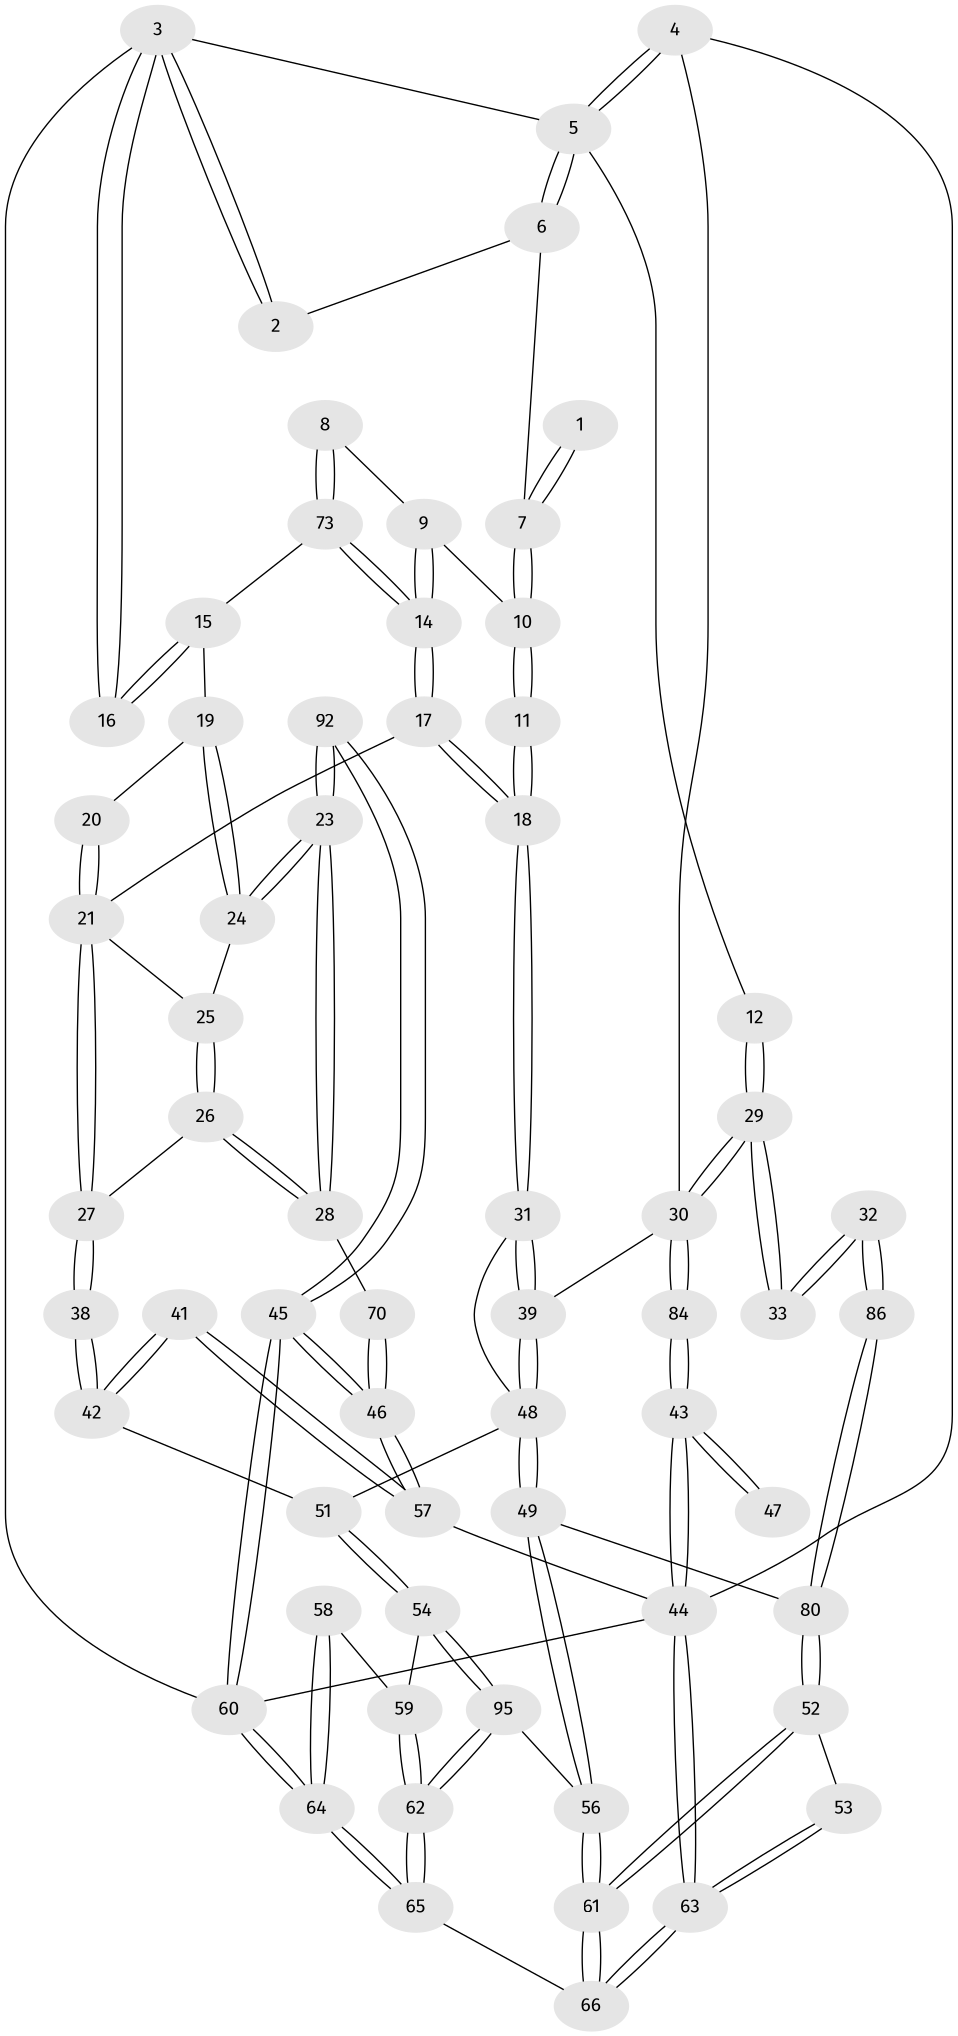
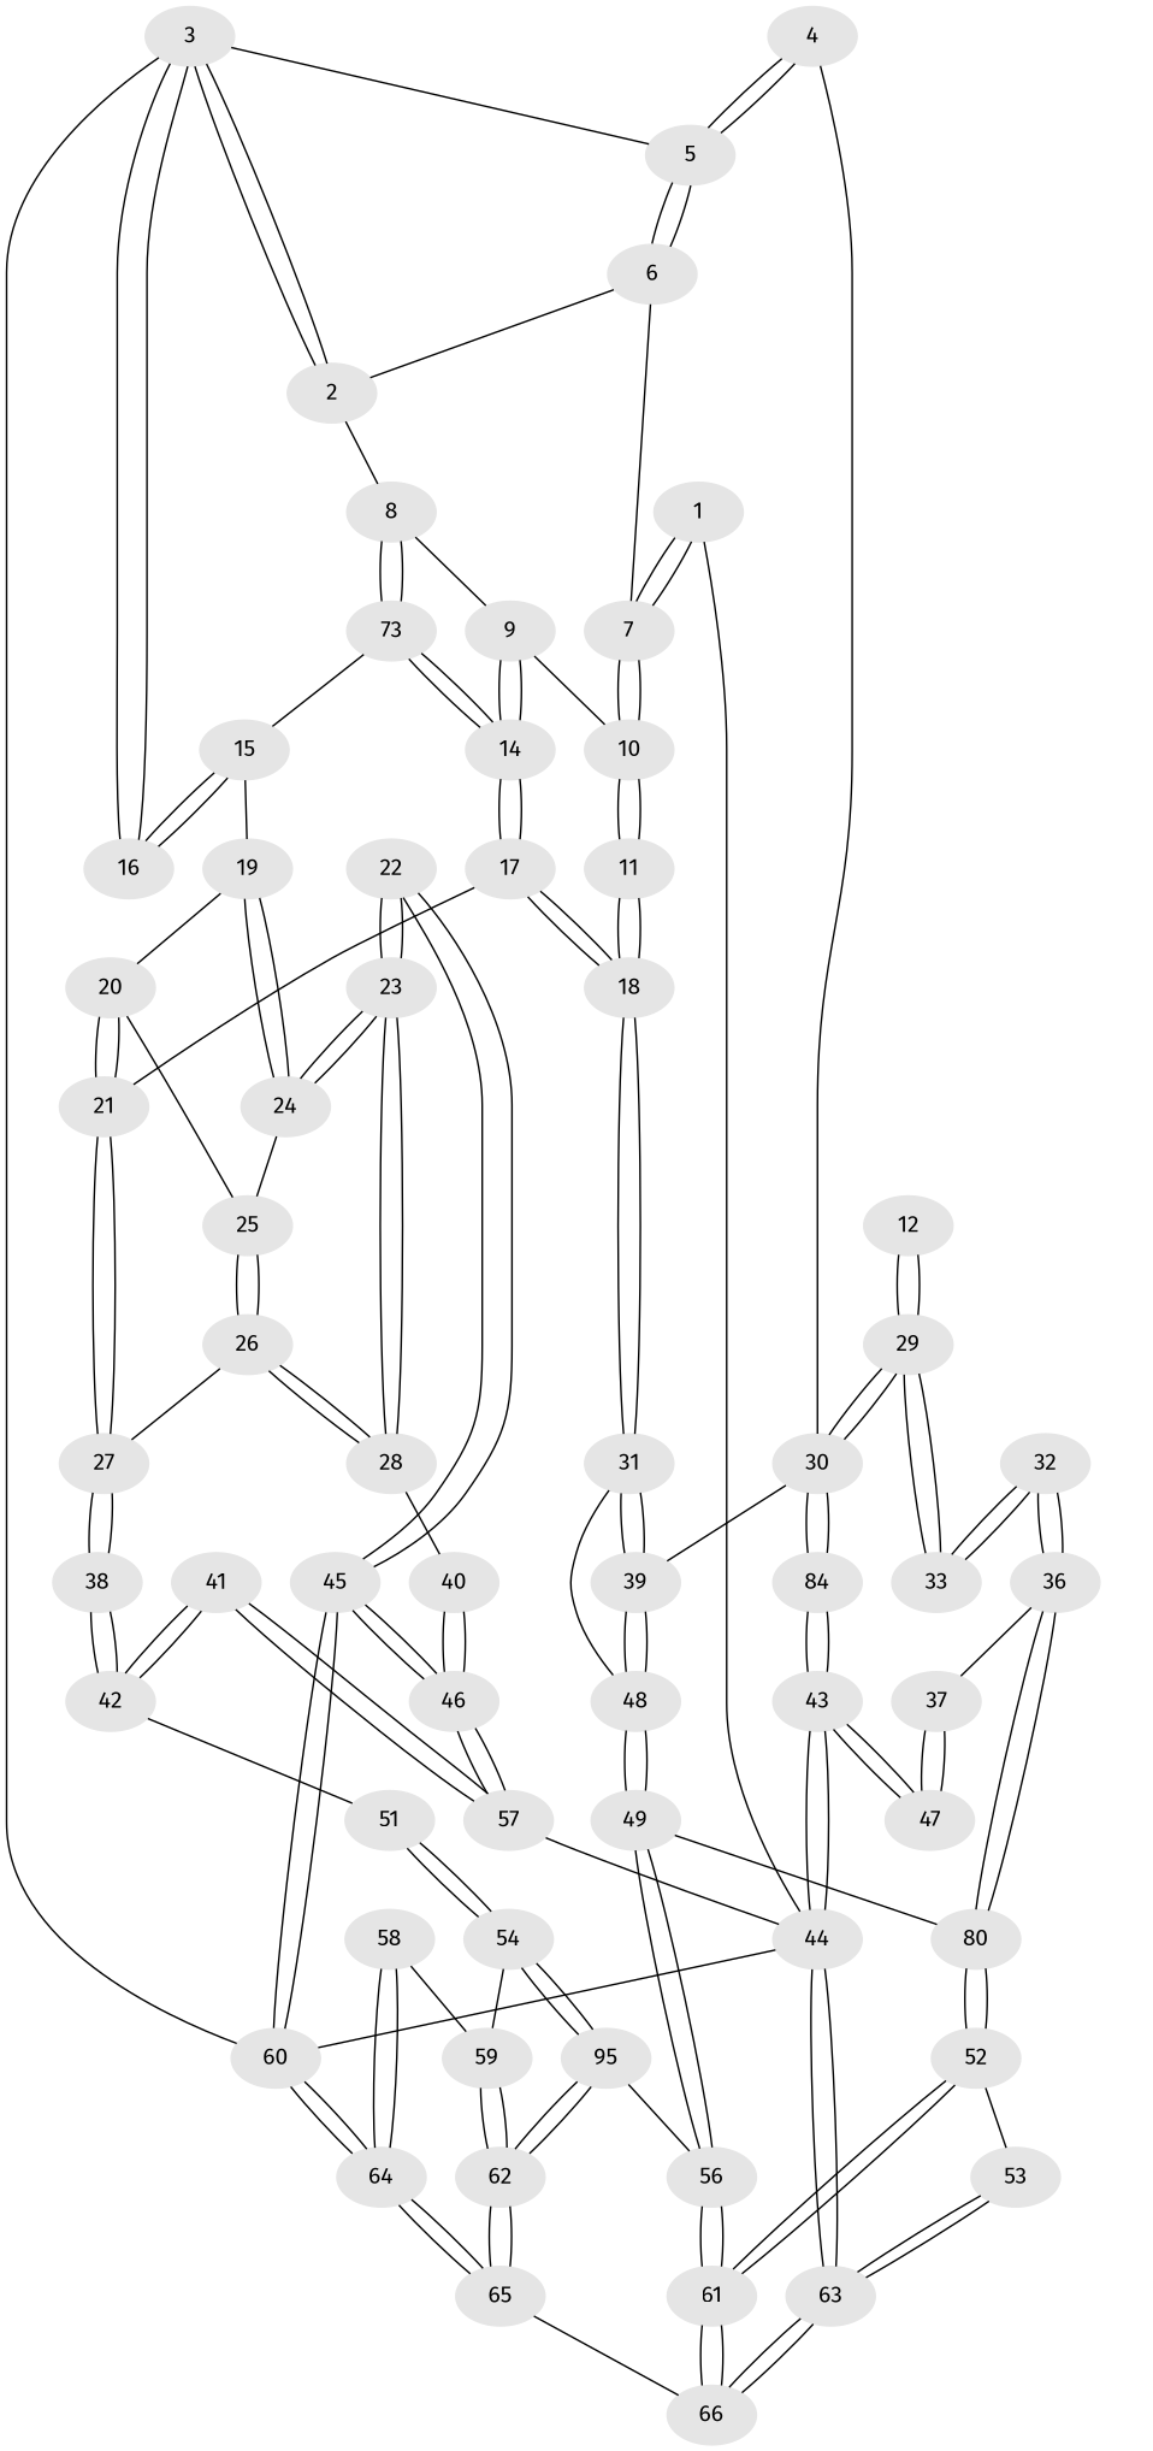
  graph {
    fontname="Fira Sans"
    node [color=gray90 fontname="Fira Sans" style=filled]
    edge [fontname="Fira Sans"]
    1
    7
    2
    3
    8
    10
    16
    60
    5
    9
    n11 [label=73]
    4
    30
    44
    64
    6
    12
    n18 [label=84]
    39
    63
    29
    11
    14
    15
    17
    18
    31
    33
    19
    21
    20
    24
-   22 [label=92]
+   22
    23
    45
    27
    48
    25
    26
    38
    28
    46
-   40 [label=70]
+   40
    42
    43
    32
-   36 [label=86]
+   36
+   37
    n49 [label=80]
    47
    52
    51
    49
    41
    57
    54
    66
    53
    56
    61
    n61 [label=95]
    59
    62
    65
    58
    1 -- 7
    1 -- 7
    7 -- 10
    7 -- 10
    2 -- 3
    2 -- 3
+   2 -- 8
    3 -- 16
    3 -- 16
    3 -- 60
    3 -- 5
    8 -- 9
    8 -- n11
    8 -- n11
    10 -- 11
    10 -- 11
    60 -- 64
    60 -- 64
    5 -- 6
    5 -- 6
-   5 -- 12
    9 -- 10
    9 -- 14
    9 -- 14
    n11 -- 14
    n11 -- 14
    n11 -- 15
    4 -- 5
    4 -- 5
    4 -- 30
-   4 -- 44
+   1 -- 44
    30 -- n18
    30 -- n18
    30 -- 39
    44 -- 60
    44 -- 63
    44 -- 63
    64 -- 65
    64 -- 65
    6 -- 7
    6 -- 2
    12 -- 29
    12 -- 29
    n18 -- 43
    n18 -- 43
    39 -- 48
    39 -- 48
    63 -- 66
    63 -- 66
    29 -- 30
    29 -- 30
    29 -- 33
    29 -- 33
    11 -- 18
    11 -- 18
    14 -- 17
    14 -- 17
    15 -- 16
    15 -- 16
    15 -- 19
    17 -- 18
    17 -- 18
    17 -- 21
    18 -- 31
    18 -- 31
    31 -- 39
    31 -- 39
    31 -- 48
    19 -- 20
    19 -- 24
    19 -- 24
    21 -- 27
    21 -- 27
    20 -- 21
    20 -- 21
-   21 -- 25
+   20 -- 25
    24 -- 25
    22 -- 23
    22 -- 23
    22 -- 45
    22 -- 45
    23 -- 24
    23 -- 24
    23 -- 28
    23 -- 28
    45 -- 60
    45 -- 60
    45 -- 46
    45 -- 46
    27 -- 38
    27 -- 38
-   48 -- 51
    48 -- 49
    48 -- 49
    25 -- 26
    25 -- 26
    26 -- 27
    26 -- 28
    26 -- 28
    38 -- 42
    38 -- 42
    28 -- 40
    46 -- 57
    46 -- 57
    40 -- 46
    40 -- 46
    42 -- 51
    43 -- 44
    43 -- 44
    43 -- 47
    43 -- 47
    32 -- 33
    32 -- 33
    32 -- 36
    32 -- 36
+   36 -- 37
    36 -- n49
    36 -- n49
+   37 -- 47
+   37 -- 47
    n49 -- 52
    n49 -- 52
    52 -- 53
    52 -- 61
    52 -- 61
    51 -- 54
    51 -- 54
    49 -- n49
    49 -- 56
    49 -- 56
    41 -- 42
    41 -- 42
    41 -- 57
    41 -- 57
    57 -- 44
    54 -- n61
    54 -- n61
    54 -- 59
    53 -- 63
    53 -- 63
    56 -- 61
    56 -- 61
    61 -- 66
    61 -- 66
    n61 -- 56
    n61 -- 62
    n61 -- 62
    59 -- 62
    59 -- 62
    62 -- 65
    62 -- 65
    65 -- 66
    58 -- 64
    58 -- 64
    58 -- 59
  }
